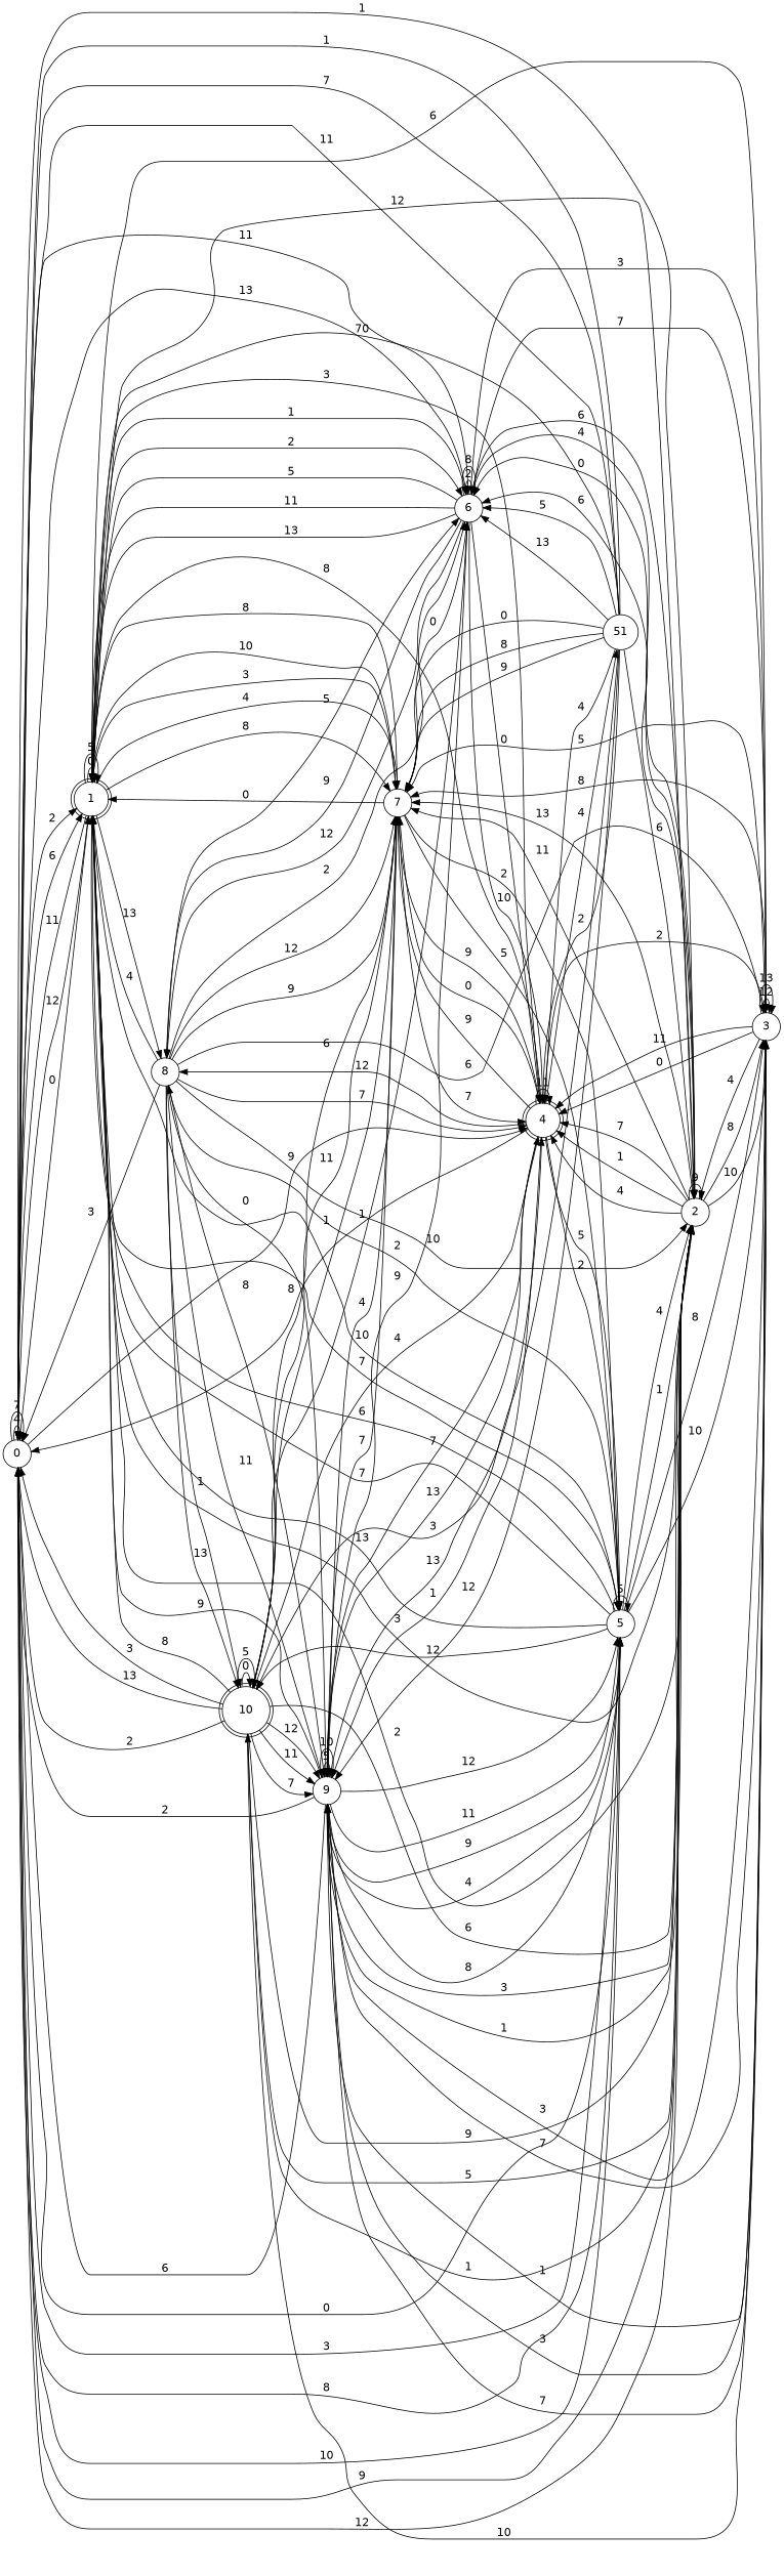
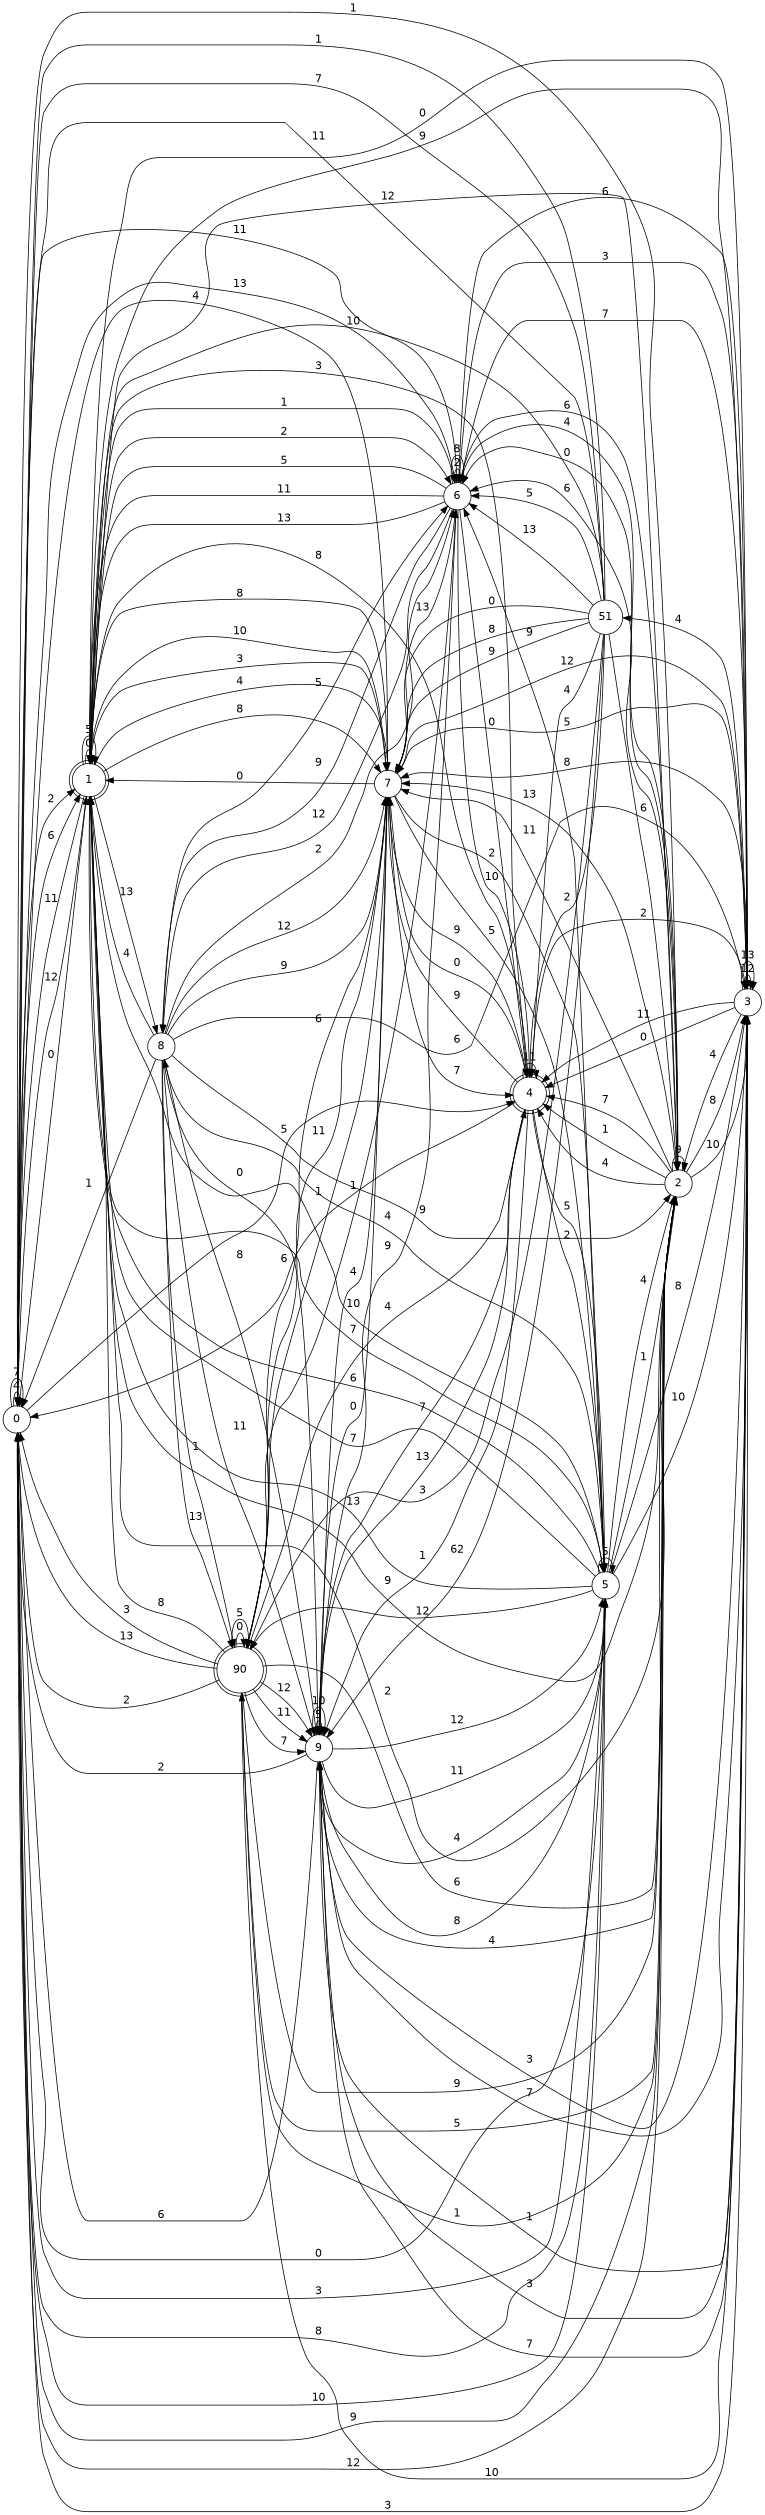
  digraph {
    fontname="DejaVu Sans"
    rankdir=LR
    node [fontname="DejaVu Sans" shape=circle]
    edge [fontname="DejaVu Sans"]
    n1 [label=0]
    n2 [label=1 shape=doublecircle]
    n3 [label=2]
    n4 [label=3]
    n5 [label=4 shape=doublecircle]
    n6 [label=5]
    n7 [label=6]
    n8 [label=7]
    n9 [label=8]
    n10 [label=9]
-   n11 [label=10 shape=doublecircle]
+   n11 [label=90 shape=doublecircle]
    n12 [label=51]
    n1 -> n1 [label=4]
    n1 -> n1 [label=7]
    n1 -> n2 [label=0]
    n1 -> n2 [label=2]
    n1 -> n2 [label=6]
    n1 -> n3 [label=1]
    n1 -> n3 [label=9]
    n1 -> n3 [label=12]
-   n1 -> n5 [label=9]
+   n1 -> n4 [label=3]
+   n1 -> n5 [label=5]
    n1 -> n6 [label=8]
    n1 -> n6 [label=10]
    n1 -> n7 [label=11]
    n1 -> n7 [label=13]
    n2 -> n1 [label=11]
    n2 -> n1 [label=12]
    n2 -> n2 [label=0]
    n2 -> n2 [label=5]
-   n2 -> n3 [label=3]
-   n2 -> n4 [label=6]
+   n2 -> n3 [label=9]
+   n2 -> n4 [label=0]
    n2 -> n6 [label=7]
    n2 -> n6 [label=10]
    n2 -> n7 [label=1]
    n2 -> n7 [label=2]
    n2 -> n8 [label=3]
    n2 -> n8 [label=4]
    n2 -> n8 [label=8]
    n2 -> n9 [label=13]
    n3 -> n2 [label=2]
    n3 -> n2 [label=12]
    n3 -> n3 [label=9]
    n3 -> n4 [label=8]
    n3 -> n4 [label=10]
    n3 -> n5 [label=1]
    n3 -> n5 [label=4]
    n3 -> n5 [label=7]
    n3 -> n7 [label=0]
    n3 -> n7 [label=6]
    n3 -> n8 [label=11]
    n3 -> n8 [label=13]
-   n3 -> n10 [label=3]
+   n3 -> n10 [label=4]
    n3 -> n11 [label=5]
-   n10 -> n2 [label=9]
+   n4 -> n2 [label=9]
    n4 -> n3 [label=4]
    n4 -> n4 [label=12]
    n4 -> n4 [label=13]
    n4 -> n5 [label=0]
    n4 -> n5 [label=2]
    n4 -> n5 [label=11]
+   n4 -> n7 [label=6]
    n4 -> n8 [label=5]
    n4 -> n8 [label=8]
    n4 -> n10 [label=1]
    n4 -> n10 [label=3]
    n4 -> n10 [label=7]
-   n5 -> n1 [label=8]
+   n5 -> n1 [label=6]
    n5 -> n2 [label=3]
    n5 -> n2 [label=8]
    n5 -> n5 [label=11]
    n5 -> n6 [label=2]
    n5 -> n6 [label=5]
    n5 -> n8 [label=0]
    n5 -> n8 [label=9]
-   n5 -> n9 [label=12]
    n5 -> n10 [label=1]
    n5 -> n10 [label=7]
    n5 -> n10 [label=13]
-   n5 -> n12 [label=4]
+   n4 -> n12 [label=4]
    n6 -> n1 [label=0]
    n6 -> n1 [label=3]
    n6 -> n2 [label=6]
    n6 -> n2 [label=7]
    n6 -> n2 [label=13]
    n6 -> n3 [label=1]
    n6 -> n3 [label=4]
    n6 -> n4 [label=8]
    n6 -> n4 [label=10]
    n6 -> n6 [label=5]
-   n6 -> n9 [label=2]
-   n6 -> n10 [label=9]
+   n6 -> n9 [label=4]
+   n6 -> n7 [label=9]
    n6 -> n11 [label=12]
    n7 -> n2 [label=5]
    n7 -> n2 [label=11]
    n7 -> n2 [label=13]
    n7 -> n3 [label=4]
    n7 -> n3 [label=6]
    n7 -> n4 [label=3]
    n7 -> n4 [label=7]
    n7 -> n5 [label=0]
    n7 -> n5 [label=10]
    n7 -> n7 [label=2]
    n7 -> n7 [label=8]
    n7 -> n9 [label=9]
    n7 -> n9 [label=12]
    n7 -> n11 [label=1]
+   n8 -> n1 [label=4]
    n8 -> n2 [label=0]
    n8 -> n2 [label=8]
    n8 -> n2 [label=10]
+   n8 -> n4 [label=12]
    n8 -> n5 [label=7]
    n8 -> n5 [label=9]
    n8 -> n6 [label=2]
    n8 -> n6 [label=5]
-   n8 -> n7 [label=0]
+   n8 -> n7 [label=13]
    n8 -> n10 [label=4]
    n8 -> n11 [label=1]
    n8 -> n11 [label=6]
    n8 -> n11 [label=11]
-   n9 -> n1 [label=3]
+   n9 -> n1 [label=1]
    n9 -> n2 [label=4]
-   n9 -> n3 [label=10]
+   n9 -> n3 [label=9]
    n9 -> n4 [label=6]
-   n9 -> n5 [label=7]
    n9 -> n7 [label=2]
    n9 -> n7 [label=5]
    n9 -> n8 [label=9]
    n9 -> n8 [label=12]
    n9 -> n10 [label=0]
    n9 -> n10 [label=8]
    n9 -> n10 [label=11]
    n9 -> n11 [label=1]
    n9 -> n11 [label=13]
    n10 -> n1 [label=2]
    n10 -> n1 [label=6]
-   n10 -> n3 [label=1]
    n10 -> n4 [label=3]
    n10 -> n4 [label=7]
-   n10 -> n5 [label=13]
    n10 -> n6 [label=4]
    n10 -> n6 [label=8]
    n10 -> n6 [label=11]
    n10 -> n6 [label=12]
    n10 -> n7 [label=9]
-   n10 -> n8 [label=7]
+   n10 -> n8 [label=0]
    n10 -> n10 [label=5]
    n10 -> n10 [label=10]
    n11 -> n1 [label=2]
    n11 -> n1 [label=3]
    n11 -> n1 [label=13]
    n11 -> n2 [label=8]
    n11 -> n3 [label=1]
    n11 -> n3 [label=6]
    n11 -> n3 [label=9]
    n11 -> n4 [label=10]
    n11 -> n5 [label=4]
    n11 -> n10 [label=7]
    n11 -> n10 [label=11]
    n11 -> n10 [label=12]
    n11 -> n11 [label=0]
    n11 -> n11 [label=5]
    n12 -> n1 [label=1]
    n12 -> n1 [label=7]
    n12 -> n1 [label=11]
-   n12 -> n2 [label=70]
+   n12 -> n2 [label=10]
    n12 -> n3 [label=6]
    n12 -> n5 [label=2]
    n12 -> n5 [label=4]
    n12 -> n7 [label=5]
    n12 -> n7 [label=13]
    n12 -> n8 [label=0]
    n12 -> n8 [label=8]
    n12 -> n8 [label=9]
-   n12 -> n10 [label=12]
+   n12 -> n10 [label=62]
    n12 -> n11 [label=3]
  }
